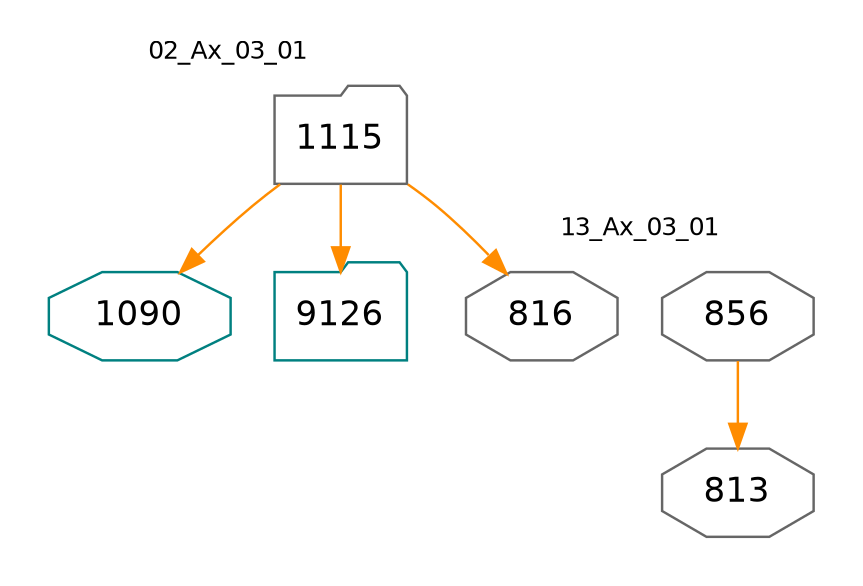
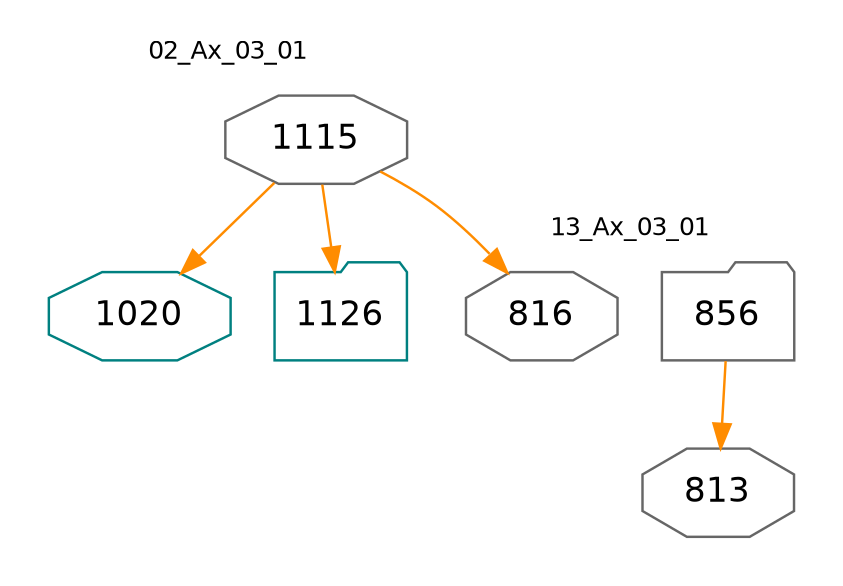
  digraph {
    fontname="DejaVu Sans"
    node [color=gray40 fontname="DejaVu Sans" shape=octagon]
    edge [color=darkorange fontname="DejaVu Sans"]
-   n1 [label=856]
+   n1 [label=856 shape=folder]
    n2 [label=816]
    n3 [label=813]
-   n4 [label=1115 shape=folder]
-   n5 [color=teal label=1090]
-   n6 [color=teal label=9126 shape=folder]
+   n4 [label=1115]
+   n5 [color=teal label=1020]
+   n6 [color=teal label=1126 shape=folder]
    subgraph cluster_1 {
      color=white
      fontsize=10
      label="13_Ax_03_01"
      n1
      n2
      n3
    }
    subgraph cluster_2 {
      color=white
      fontsize=10
      label="02_Ax_03_01"
      n4
      n5
      n6
    }
    n1 -> n3
    n4 -> n2
    n4 -> n5
    n4 -> n6
  }
